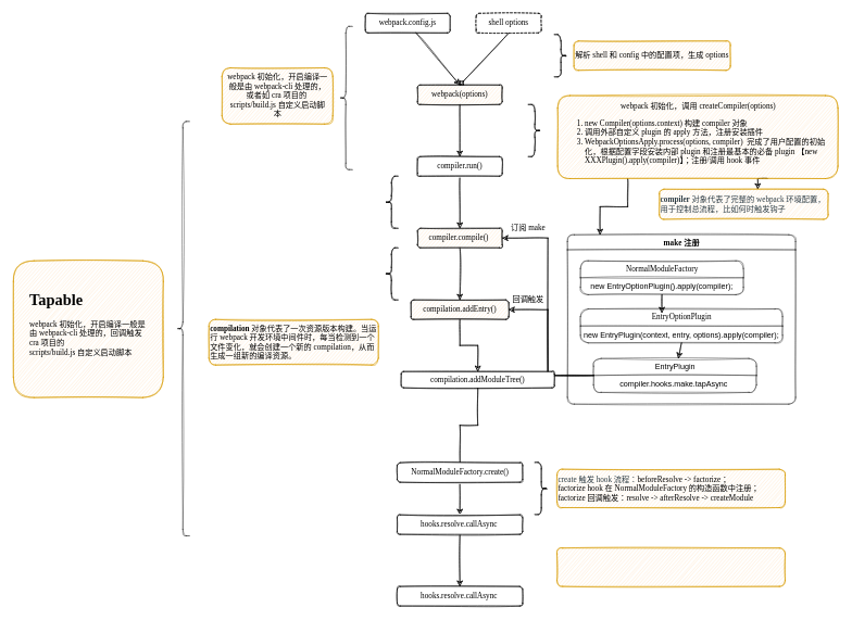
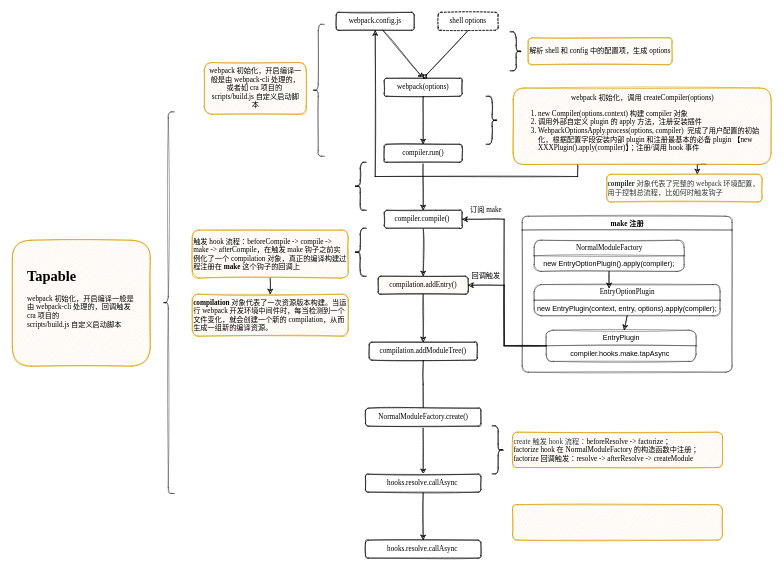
  <mxCell id="0" />
  <mxCell id="1" parent="0" />
  <mxCell id="2" value="" style="rounded=0;orthogonalLoop=1;jettySize=auto;html=1;fontFamily=Comic Sans MS;entryX=0.5;entryY=0;entryDx=0;entryDy=0;sketch=1;" edge="1" parent="1" source="3" target="5"><mxGeometry relative="1" as="geometry" /></mxCell>
  <mxCell id="3" value="webpack.config.js" style="rounded=1;whiteSpace=wrap;html=1;fontFamily=Comic Sans MS;sketch=1;" vertex="1" parent="1"><mxGeometry x="560" y="20" width="130" height="30" as="geometry" /></mxCell>
  <mxCell id="4" value="" style="edgeStyle=none;rounded=0;orthogonalLoop=1;jettySize=auto;html=1;fontFamily=Comic Sans MS;sketch=1;" edge="1" parent="1" source="5" target="9"><mxGeometry relative="1" as="geometry" /></mxCell>
- <mxCell id="5" value="webpack(options)" style="rounded=1;whiteSpace=wrap;html=1;fontFamily=Comic Sans MS;sketch=1;fillColor=#ffe6cc;" vertex="1" parent="1"><mxGeometry x="640" y="130" width="130" height="30" as="geometry" /></mxCell>
+ <mxCell id="5" value="webpack(options)" style="rounded=1;whiteSpace=wrap;html=1;fontFamily=Comic Sans MS;sketch=1;" vertex="1" parent="1"><mxGeometry x="640" y="130" width="130" height="30" as="geometry" /></mxCell>
  <mxCell id="6" style="edgeStyle=none;rounded=0;orthogonalLoop=1;jettySize=auto;html=1;exitX=0.5;exitY=1;exitDx=0;exitDy=0;entryX=0.5;entryY=0;entryDx=0;entryDy=0;fontFamily=Comic Sans MS;sketch=1;endArrow=diamond;" edge="1" parent="1" source="7" target="5"><mxGeometry relative="1" as="geometry" /></mxCell>
  <mxCell id="7" value="shell options" style="rounded=1;whiteSpace=wrap;html=1;fontFamily=Comic Sans MS;sketch=1;dashed=1;" vertex="1" parent="1"><mxGeometry x="730" y="20" width="100" height="30" as="geometry" /></mxCell>
  <mxCell id="8" value="" style="edgeStyle=none;rounded=0;orthogonalLoop=1;jettySize=auto;html=1;fontFamily=Comic Sans MS;sketch=1;" edge="1" parent="1" source="9" target="11"><mxGeometry relative="1" as="geometry" /></mxCell>
  <mxCell id="9" value="compiler.run()" style="rounded=1;whiteSpace=wrap;html=1;fontFamily=Comic Sans MS;sketch=1;" vertex="1" parent="1"><mxGeometry x="640" y="240" width="130" height="30" as="geometry" /></mxCell>
  <mxCell id="10" value="" style="edgeStyle=none;rounded=0;orthogonalLoop=1;jettySize=auto;html=1;fontFamily=Comic Sans MS;sketch=1;" edge="1" parent="1" source="11" target="17"><mxGeometry relative="1" as="geometry" /></mxCell>
- <mxCell id="11" value="&lt;span&gt;compiler.compile()&amp;nbsp;&lt;/span&gt;" style="rounded=1;whiteSpace=wrap;html=1;fontFamily=Comic Sans MS;sketch=1;fillColor=#ffe6cc;" vertex="1" parent="1"><mxGeometry x="640" y="350" width="130" height="30" as="geometry" /></mxCell>
+ <mxCell id="11" value="&lt;span&gt;compiler.compile()&amp;nbsp;&lt;/span&gt;" style="rounded=1;whiteSpace=wrap;html=1;fontFamily=Comic Sans MS;sketch=1;" vertex="1" parent="1"><mxGeometry x="640" y="350" width="130" height="30" as="geometry" /></mxCell>
  <mxCell id="12" value="" style="shape=curlyBracket;whiteSpace=wrap;html=1;rounded=1;fontFamily=Comic Sans MS;direction=west;sketch=1;" vertex="1" parent="1"><mxGeometry x="810" y="160" width="20" height="80" as="geometry" /></mxCell>
- <mxCell id="13" style="edgeStyle=orthogonalEdgeStyle;rounded=0;sketch=1;orthogonalLoop=1;jettySize=auto;html=1;exitX=0.25;exitY=1;exitDx=0;exitDy=0;entryX=0.143;entryY=0;entryDx=0;entryDy=0;entryPerimeter=0;fontFamily=Comic Sans MS;" edge="1" parent="1" source="15" target="32"><mxGeometry relative="1" as="geometry" /></mxCell>
+ <mxCell id="13" style="edgeStyle=orthogonalEdgeStyle;rounded=0;sketch=1;orthogonalLoop=1;jettySize=auto;html=1;exitX=0.25;exitY=1;exitDx=0;exitDy=0;fontFamily=Comic Sans MS;" edge="1" parent="1" source="15" target="3"><mxGeometry relative="1" as="geometry" /></mxCell>
  <mxCell id="14" style="edgeStyle=orthogonalEdgeStyle;rounded=0;sketch=1;orthogonalLoop=1;jettySize=auto;html=1;exitX=0.75;exitY=1;exitDx=0;exitDy=0;entryX=0.583;entryY=0;entryDx=0;entryDy=0;entryPerimeter=0;fontFamily=Comic Sans MS;" edge="1" parent="1" source="15" target="26"><mxGeometry relative="1" as="geometry" /></mxCell>
  <mxCell id="15" value="&lt;div style=&quot;text-align: center&quot;&gt;&lt;span&gt;webpack 初始化，调用 createCompiler(options)&lt;/span&gt;&lt;/div&gt;&lt;ol&gt;&lt;li&gt;new Compiler(&lt;span&gt;options.context&lt;/span&gt;) 构建 compiler 对象&lt;br&gt;&lt;/li&gt;&lt;li&gt;调用外部自定义&amp;nbsp;plugin 的 apply 方法，注册安装插件&lt;/li&gt;&lt;li&gt;WebpackOptionsApply.process(&lt;span&gt;options, compiler&lt;/span&gt;)&amp;nbsp; 完成了用户配置的初始化，根据配置字段安装内部 plugin 和注册最基本的必备 plugin 【new XXXPlugin().apply(compiler)】；注册/调用 hook 事件&lt;br&gt;&lt;/li&gt;&lt;/ol&gt;" style="text;html=1;whiteSpace=wrap;verticalAlign=middle;overflow=hidden;rounded=1;fontFamily=Comic Sans MS;shadow=0;glass=0;sketch=1;imageAspect=1;sketchStyle=rough;strokeColor=#d79b00;fillColor=#ffe6cc;fillStyle=auto;align=left;" vertex="1" parent="1"><mxGeometry x="855" y="146.25" width="430" height="127.5" as="geometry" /></mxCell>
  <mxCell id="16" value="" style="edgeStyle=orthogonalEdgeStyle;rounded=0;sketch=1;orthogonalLoop=1;jettySize=auto;html=1;fontFamily=Comic Sans MS;" edge="1" parent="1" source="17" target="46"><mxGeometry relative="1" as="geometry" /></mxCell>
  <mxCell id="17" value="&lt;span&gt;compilation.addEntry()&lt;/span&gt;" style="rounded=1;whiteSpace=wrap;html=1;fontFamily=Comic Sans MS;sketch=1;fillColor=#ffe6cc;" vertex="1" parent="1"><mxGeometry x="630" y="460" width="150" height="30" as="geometry" /></mxCell>
  <mxCell id="18" value="" style="shape=curlyBracket;whiteSpace=wrap;html=1;rounded=1;fontFamily=Comic Sans MS;direction=west;sketch=1;" vertex="1" parent="1"><mxGeometry x="850" y="52.5" width="20" height="65" as="geometry" /></mxCell>
  <mxCell id="19" value="解析 shell 和 config 中的配置项，生成 options" style="text;html=1;whiteSpace=wrap;verticalAlign=middle;overflow=hidden;rounded=1;fontFamily=Comic Sans MS;shadow=0;glass=0;sketch=1;imageAspect=1;sketchStyle=rough;strokeColor=#d79b00;fillColor=#ffe6cc;fillStyle=auto;align=center;" vertex="1" parent="1"><mxGeometry x="880" y="62.5" width="240" height="45" as="geometry" /></mxCell>
  <mxCell id="20" value="" style="shape=curlyBracket;whiteSpace=wrap;html=1;rounded=1;shadow=0;glass=0;labelBackgroundColor=none;sketch=1;sketchStyle=rough;strokeColor=#000000;fillColor=#FFFFFF;gradientColor=none;fontFamily=Comic Sans MS;opacity=60;direction=east;" vertex="1" parent="1"><mxGeometry x="520" y="40" width="20" height="220" as="geometry" /></mxCell>
  <mxCell id="21" value="&lt;blockquote style=&quot;margin: 0 0 0 40px ; border: none ; padding: 0px&quot;&gt;&lt;/blockquote&gt;" style="text;html=1;whiteSpace=wrap;verticalAlign=middle;overflow=hidden;rounded=1;fontFamily=Comic Sans MS;shadow=0;glass=0;sketch=1;imageAspect=1;sketchStyle=rough;strokeColor=#d79b00;fillColor=#ffe6cc;fillStyle=auto;align=left;" vertex="1" parent="1"><mxGeometry x="340" y="103.75" width="170" height="86.25" as="geometry" /></mxCell>
  <mxCell id="22" value="" style="shape=curlyBracket;whiteSpace=wrap;html=1;rounded=1;shadow=0;glass=0;labelBackgroundColor=none;sketch=1;sketchStyle=rough;strokeColor=#000000;fillColor=#FFFFFF;gradientColor=none;fontFamily=Comic Sans MS;opacity=60;" vertex="1" parent="1"><mxGeometry x="270" y="186" width="20" height="636.25" as="geometry" /></mxCell>
  <mxCell id="23" value="&lt;div style=&quot;text-align: center&quot;&gt;&lt;br&gt;&lt;/div&gt;" style="text;html=1;whiteSpace=wrap;verticalAlign=middle;overflow=hidden;rounded=1;fontFamily=Comic Sans MS;shadow=0;glass=0;sketch=1;imageAspect=1;sketchStyle=rough;strokeColor=#d79b00;fillColor=#ffe6cc;fillStyle=auto;align=left;" vertex="1" parent="1"><mxGeometry x="20" y="400" width="230" height="210" as="geometry" /></mxCell>
  <mxCell id="24" value="&lt;h1&gt;Tapable&lt;/h1&gt;&lt;p&gt;webpack 初始化，开启编译一般是由 webpack-cli 处理的，回调触发 cra 项目的&amp;nbsp;&lt;br&gt;scripts/build.js&amp;nbsp;自定义启动脚本&lt;br&gt;&lt;/p&gt;" style="text;html=1;strokeColor=none;fillColor=none;spacing=5;spacingTop=-20;whiteSpace=wrap;overflow=hidden;rounded=0;shadow=0;glass=0;labelBackgroundColor=none;sketch=1;sketchStyle=rough;fontFamily=Comic Sans MS;opacity=60;" vertex="1" parent="1"><mxGeometry x="40" y="440" width="190" height="120" as="geometry" /></mxCell>
  <mxCell id="25" value="&lt;span style=&quot;text-align: left&quot;&gt;webpack 初始化，开启编译一般是由 webpack-cli 处理的，或者如 cra 项目的&amp;nbsp;&lt;/span&gt;&lt;br style=&quot;text-align: left&quot;&gt;&lt;span style=&quot;text-align: left&quot;&gt;scripts/build.js&amp;nbsp;&lt;/span&gt;&lt;span style=&quot;text-align: left&quot;&gt;自定义启动脚本&lt;/span&gt;" style="text;html=1;strokeColor=none;fillColor=none;align=center;verticalAlign=middle;whiteSpace=wrap;rounded=0;shadow=0;glass=0;labelBackgroundColor=none;sketch=1;sketchStyle=rough;fontFamily=Comic Sans MS;opacity=60;" vertex="1" parent="1"><mxGeometry x="346.75" y="106" width="156.5" height="80" as="geometry" /></mxCell>
  <mxCell id="26" value="&lt;font color=&quot;#2b3a42&quot; style=&quot;font-size: 12px&quot;&gt;&lt;b&gt;compiler&lt;/b&gt; 对象代表了完整的 webpack 环境配置，用于控制总流程，比如何时触发钩子&lt;/font&gt;" style="text;html=1;whiteSpace=wrap;verticalAlign=middle;overflow=hidden;rounded=1;fontFamily=Comic Sans MS;shadow=0;glass=0;sketch=1;imageAspect=1;sketchStyle=rough;strokeColor=#d79b00;fillColor=#ffe6cc;fillStyle=auto;align=left;" vertex="1" parent="1"><mxGeometry x="1011" y="290.01" width="259" height="46.25" as="geometry" /></mxCell>
  <mxCell id="27" value="" style="shape=curlyBracket;whiteSpace=wrap;html=1;rounded=1;fontFamily=Comic Sans MS;direction=east;sketch=1;" vertex="1" parent="1"><mxGeometry x="590" y="270" width="20" height="80" as="geometry" /></mxCell>
  <mxCell id="28" value="" style="shape=curlyBracket;whiteSpace=wrap;html=1;rounded=1;fontFamily=Comic Sans MS;direction=east;sketch=1;" vertex="1" parent="1"><mxGeometry x="590" y="380" width="20" height="80" as="geometry" /></mxCell>
+ <mxCell id="29" value="" style="edgeStyle=none;rounded=0;sketch=1;orthogonalLoop=1;jettySize=auto;html=1;fontFamily=Comic Sans MS;" edge="1" parent="1" source="30" target="31"><mxGeometry relative="1" as="geometry" /></mxCell>
+ <mxCell id="30" value="&lt;span&gt;触发 hook 流程：beforeCompile -&amp;gt; compile -&amp;gt; make -&amp;gt; afterCompile，在触发 make 钩子之前实例化了一个 compilation 对象，&lt;/span&gt;真正的编译构建过程注册在 &lt;b&gt;make&lt;/b&gt; 这个钩子的回调上" style="text;html=1;whiteSpace=wrap;verticalAlign=middle;overflow=hidden;rounded=1;fontFamily=Comic Sans MS;shadow=0;glass=0;sketch=1;imageAspect=1;sketchStyle=rough;strokeColor=#d79b00;fillColor=#ffe6cc;fillStyle=auto;align=left;" vertex="1" parent="1"><mxGeometry x="320" y="383.13" width="260" height="80" as="geometry" /></mxCell>
  <mxCell id="31" value="&lt;b&gt;compilation&lt;/b&gt; 对象代表了一次资源版本构建。当运行 webpack 开发环境中间件时，每当检测到一个文件变化，就会创建一个新的 compilation，从而生成一组新的编译资源。" style="text;html=1;whiteSpace=wrap;verticalAlign=middle;overflow=hidden;rounded=1;fontFamily=Comic Sans MS;shadow=0;glass=0;sketch=1;imageAspect=1;sketchStyle=rough;strokeColor=#d79b00;fillColor=#ffe6cc;fillStyle=auto;align=left;" vertex="1" parent="1"><mxGeometry x="320" y="490" width="260" height="70" as="geometry" /></mxCell>
  <mxCell id="32" value="make 注册" style="swimlane;rounded=1;shadow=0;glass=0;labelBackgroundColor=none;sketch=1;sketchStyle=rough;strokeColor=#000000;fillColor=#FFFFFF;gradientColor=none;fontFamily=Comic Sans MS;opacity=60;html=1;" vertex="1" parent="1"><mxGeometry x="870" y="360" width="350" height="260" as="geometry" /></mxCell>
  <mxCell id="33" style="edgeStyle=none;rounded=0;sketch=1;orthogonalLoop=1;jettySize=auto;html=1;exitX=0.5;exitY=1;exitDx=0;exitDy=0;entryX=0.403;entryY=0.115;entryDx=0;entryDy=0;entryPerimeter=0;fontFamily=Comic Sans MS;" edge="1" parent="32" source="34" target="37"><mxGeometry relative="1" as="geometry" /></mxCell>
  <mxCell id="34" value="&lt;span style=&quot;text-align: left&quot;&gt;NormalModuleFactory&lt;/span&gt;" style="swimlane;fontStyle=0;childLayout=stackLayout;horizontal=1;startSize=26;fillColor=none;horizontalStack=0;resizeParent=1;resizeParentMax=0;resizeLast=0;collapsible=1;marginBottom=0;rounded=1;shadow=0;glass=0;labelBackgroundColor=none;sketch=1;sketchStyle=rough;strokeColor=#000000;fontFamily=Comic Sans MS;opacity=60;html=1;" vertex="1" parent="32"><mxGeometry x="20" y="40" width="250" height="52" as="geometry" /></mxCell>
  <mxCell id="35" value="new EntryOptionPlugin().apply(compiler);" style="text;strokeColor=none;fillColor=none;align=center;verticalAlign=top;spacingLeft=4;spacingRight=4;overflow=hidden;rotatable=0;points=[[0,0.5],[1,0.5]];portConstraint=eastwest;" vertex="1" parent="34"><mxGeometry y="26" width="250" height="26" as="geometry" /></mxCell>
  <mxCell id="36" style="edgeStyle=none;rounded=0;sketch=1;orthogonalLoop=1;jettySize=auto;html=1;exitX=0.5;exitY=1;exitDx=0;exitDy=0;fontFamily=Comic Sans MS;" edge="1" parent="32" source="37" target="39"><mxGeometry relative="1" as="geometry" /></mxCell>
  <mxCell id="37" value="&lt;span style=&quot;text-align: left&quot;&gt;EntryOptionPlugin&lt;/span&gt;" style="swimlane;fontStyle=0;childLayout=stackLayout;horizontal=1;startSize=26;fillColor=none;horizontalStack=0;resizeParent=1;resizeParentMax=0;resizeLast=0;collapsible=1;marginBottom=0;rounded=1;shadow=0;glass=0;labelBackgroundColor=none;sketch=1;sketchStyle=rough;strokeColor=#000000;fontFamily=Comic Sans MS;opacity=60;html=1;" vertex="1" parent="32"><mxGeometry x="20" y="114" width="310" height="52" as="geometry" /></mxCell>
  <mxCell id="38" value="new EntryPlugin(context, entry, options).apply(compiler);" style="text;strokeColor=none;fillColor=none;align=center;verticalAlign=top;spacingLeft=4;spacingRight=4;overflow=hidden;rotatable=0;points=[[0,0.5],[1,0.5]];portConstraint=eastwest;" vertex="1" parent="37"><mxGeometry y="26" width="310" height="26" as="geometry" /></mxCell>
  <mxCell id="39" value="&lt;span style=&quot;font-family: &amp;#34;helvetica&amp;#34;&quot;&gt;EntryPlugin&lt;/span&gt;" style="swimlane;fontStyle=0;childLayout=stackLayout;horizontal=1;startSize=26;fillColor=none;horizontalStack=0;resizeParent=1;resizeParentMax=0;resizeLast=0;collapsible=1;marginBottom=0;rounded=1;shadow=0;glass=0;labelBackgroundColor=none;sketch=1;sketchStyle=rough;strokeColor=#000000;fontFamily=Comic Sans MS;opacity=60;html=1;" vertex="1" parent="32"><mxGeometry x="40" y="190" width="250" height="52" as="geometry" /></mxCell>
  <mxCell id="40" value="compiler.hooks.make.tapAsync " style="text;strokeColor=none;fillColor=none;align=center;verticalAlign=top;spacingLeft=4;spacingRight=4;overflow=hidden;rotatable=0;points=[[0,0.5],[1,0.5]];portConstraint=eastwest;" vertex="1" parent="39"><mxGeometry y="26" width="250" height="26" as="geometry" /></mxCell>
  <mxCell id="41" style="edgeStyle=orthogonalEdgeStyle;rounded=0;sketch=1;orthogonalLoop=1;jettySize=auto;html=1;exitX=0;exitY=0.5;exitDx=0;exitDy=0;entryX=1;entryY=0.5;entryDx=0;entryDy=0;fontFamily=Comic Sans MS;" edge="1" parent="1" source="39" target="11"><mxGeometry relative="1" as="geometry" /></mxCell>
  <mxCell id="42" value="订阅 make" style="text;html=1;strokeColor=none;fillColor=none;align=center;verticalAlign=middle;whiteSpace=wrap;rounded=0;shadow=0;glass=0;labelBackgroundColor=none;sketch=1;sketchStyle=rough;fontFamily=Comic Sans MS;opacity=60;" vertex="1" parent="1"><mxGeometry x="780" y="340" width="60" height="20" as="geometry" /></mxCell>
  <mxCell id="43" style="edgeStyle=orthogonalEdgeStyle;rounded=0;sketch=1;orthogonalLoop=1;jettySize=auto;html=1;exitX=0;exitY=0.5;exitDx=0;exitDy=0;entryX=1;entryY=0.5;entryDx=0;entryDy=0;fontFamily=Comic Sans MS;" edge="1" parent="1" source="39" target="17"><mxGeometry relative="1" as="geometry"><Array as="points"><mxPoint x="840" y="576" /><mxPoint x="840" y="475" /></Array></mxGeometry></mxCell>
  <mxCell id="44" value="回调触发" style="text;html=1;strokeColor=none;fillColor=none;align=center;verticalAlign=middle;whiteSpace=wrap;rounded=0;shadow=0;glass=0;labelBackgroundColor=none;sketch=1;sketchStyle=rough;fontFamily=Comic Sans MS;opacity=60;" vertex="1" parent="1"><mxGeometry x="780" y="450" width="60" height="20" as="geometry" /></mxCell>
  <mxCell id="45" style="edgeStyle=orthogonalEdgeStyle;rounded=0;sketch=1;orthogonalLoop=1;jettySize=auto;html=1;exitX=0.5;exitY=1;exitDx=0;exitDy=0;fontFamily=Comic Sans MS;endArrow=none;" edge="1" parent="1" source="46" target="48"><mxGeometry relative="1" as="geometry" /></mxCell>
- <mxCell id="46" value="&lt;span&gt;compilation.addModuleTree()&lt;/span&gt;" style="rounded=1;whiteSpace=wrap;html=1;fontFamily=Comic Sans MS;sketch=1;" vertex="1" parent="1"><mxGeometry x="615" y="570" width="235" height="25" as="geometry" /></mxCell>
+ <mxCell id="46" value="&lt;span&gt;compilation.addModuleTree()&lt;/span&gt;" style="rounded=1;whiteSpace=wrap;html=1;fontFamily=Comic Sans MS;sketch=1;" vertex="1" parent="1"><mxGeometry x="615" y="570" width="180" height="30" as="geometry" /></mxCell>
  <mxCell id="47" value="" style="edgeStyle=orthogonalEdgeStyle;rounded=0;sketch=1;orthogonalLoop=1;jettySize=auto;html=1;fontFamily=Comic Sans MS;" edge="1" parent="1" source="48" target="51"><mxGeometry relative="1" as="geometry" /></mxCell>
- <mxCell id="48" value="NormalModuleFactory.create()" style="rounded=1;whiteSpace=wrap;html=1;fontFamily=Comic Sans MS;sketch=1;" vertex="1" parent="1"><mxGeometry x="608.75" y="710" width="192.5" height="30" as="geometry" /></mxCell>
+ <mxCell id="48" value="NormalModuleFactory.create()" style="rounded=1;whiteSpace=wrap;html=1;fontFamily=Comic Sans MS;sketch=1;" vertex="1" parent="1"><mxGeometry x="608.75" y="680" width="192.5" height="30" as="geometry" /></mxCell>
  <mxCell id="49" value="&lt;font color=&quot;#2b3a42&quot;&gt;create 触发 hook 流程：&lt;/font&gt;&lt;span&gt;beforeResolve -&amp;gt;&amp;nbsp;&lt;/span&gt;&lt;span&gt;factorize；&lt;br&gt;&lt;/span&gt;factorize hook 在&amp;nbsp;&lt;span&gt;NormalModuleFactory 的构造函数中注册；&lt;/span&gt;&lt;br&gt;factorize 回调触发：&lt;span&gt;resolve -&amp;gt;&amp;nbsp;&lt;/span&gt;&lt;span&gt;afterResolve -&amp;gt;&amp;nbsp;&lt;/span&gt;&lt;span&gt;createModule&lt;br&gt;&lt;/span&gt;" style="text;html=1;whiteSpace=wrap;verticalAlign=middle;overflow=hidden;rounded=1;fontFamily=Comic Sans MS;shadow=0;glass=0;sketch=1;imageAspect=1;sketchStyle=rough;strokeColor=#d79b00;fillColor=#ffe6cc;fillStyle=auto;align=left;" vertex="1" parent="1"><mxGeometry x="854" y="720" width="350" height="59" as="geometry" /></mxCell>
  <mxCell id="50" value="" style="edgeStyle=orthogonalEdgeStyle;rounded=0;sketch=1;orthogonalLoop=1;jettySize=auto;html=1;fontFamily=Comic Sans MS;" edge="1" parent="1" source="51" target="53"><mxGeometry relative="1" as="geometry" /></mxCell>
  <mxCell id="51" value="&lt;span&gt;hooks.resolve.callAsync&amp;nbsp;&lt;/span&gt;" style="rounded=1;whiteSpace=wrap;html=1;fontFamily=Comic Sans MS;sketch=1;" vertex="1" parent="1"><mxGeometry x="608.75" y="790" width="192.5" height="30" as="geometry" /></mxCell>
  <mxCell id="52" value="&lt;span&gt;&lt;br&gt;&lt;/span&gt;" style="text;html=1;whiteSpace=wrap;verticalAlign=middle;overflow=hidden;rounded=1;fontFamily=Comic Sans MS;shadow=0;glass=0;sketch=1;imageAspect=1;sketchStyle=rough;strokeColor=#d79b00;fillColor=#ffe6cc;fillStyle=auto;align=left;" vertex="1" parent="1"><mxGeometry x="854" y="841" width="350" height="59" as="geometry" /></mxCell>
  <mxCell id="53" value="&lt;span&gt;hooks.resolve.callAsync&amp;nbsp;&lt;/span&gt;" style="rounded=1;whiteSpace=wrap;html=1;fontFamily=Comic Sans MS;sketch=1;" vertex="1" parent="1"><mxGeometry x="608.75" y="900" width="192.5" height="30" as="geometry" /></mxCell>
  <mxCell id="54" value="" style="shape=curlyBracket;whiteSpace=wrap;html=1;rounded=1;fontFamily=Comic Sans MS;direction=west;sketch=1;" vertex="1" parent="1"><mxGeometry x="820" y="709.5" width="20" height="80" as="geometry" /></mxCell>
